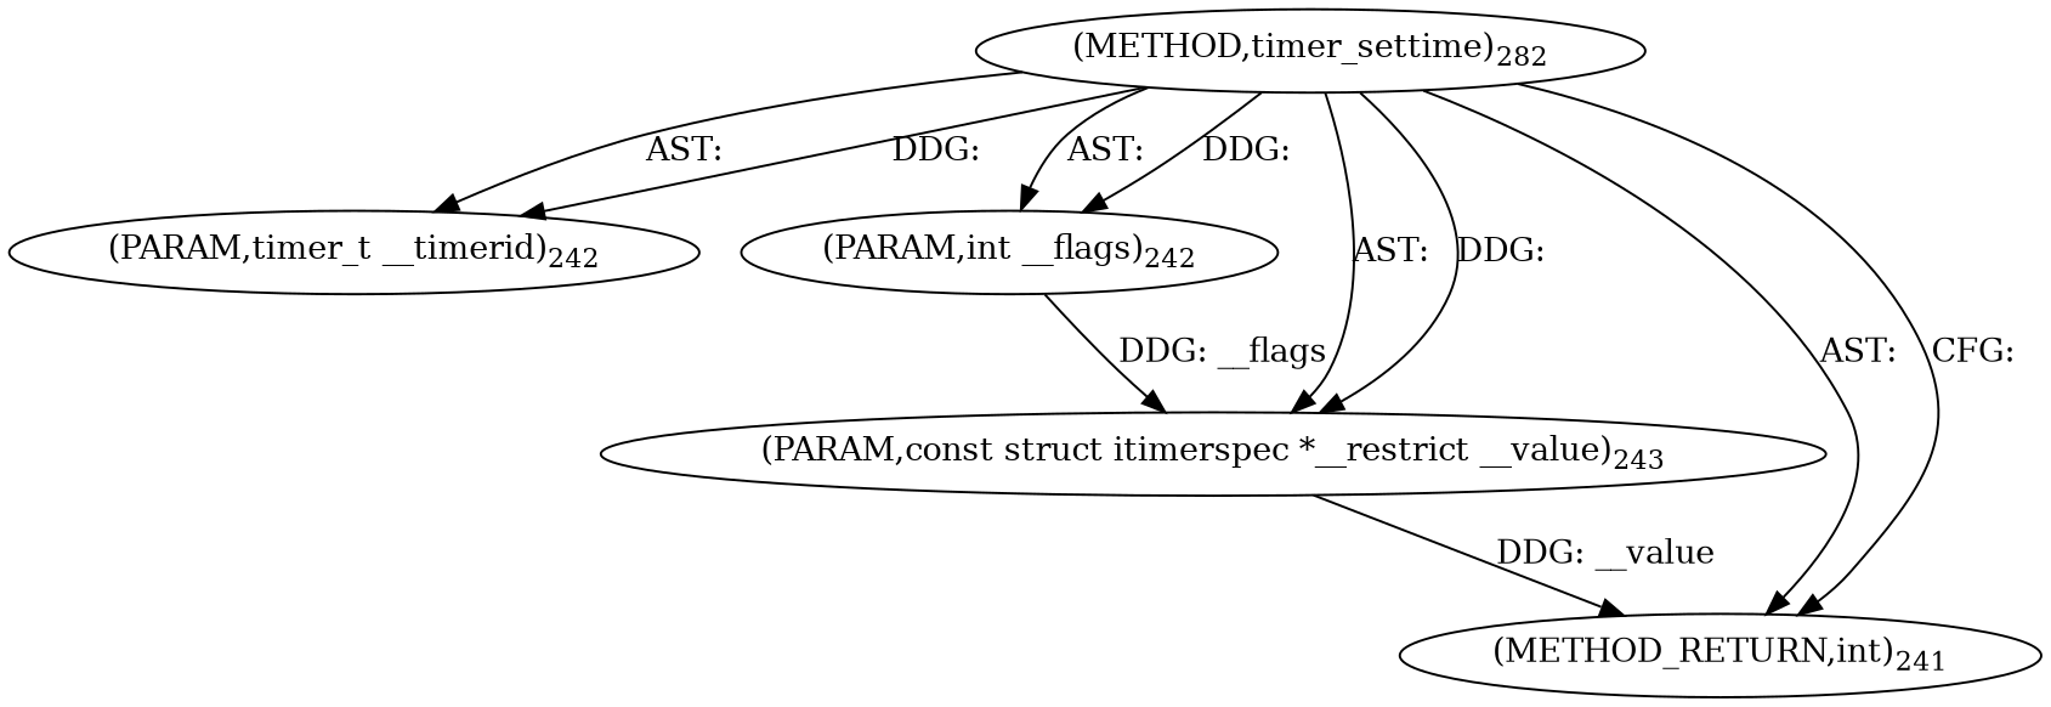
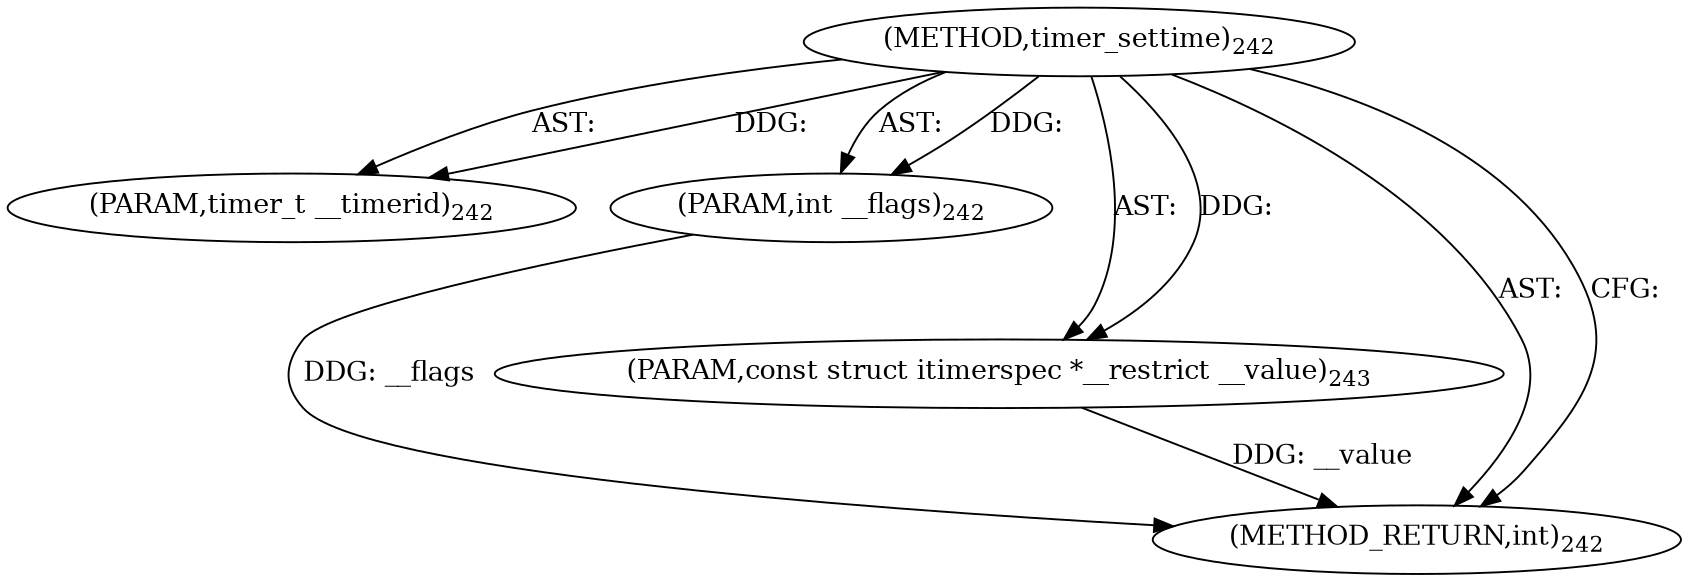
  digraph {
-   n1 [label=<(METHOD,timer_settime)<SUB>282</SUB>>]
+   n1 [label=<(METHOD,timer_settime)<SUB>242</SUB>>]
    n2 [label=<(PARAM,timer_t __timerid)<SUB>242</SUB>>]
    n3 [label=<(PARAM,int __flags)<SUB>242</SUB>>]
    n4 [label=<(PARAM,const struct itimerspec *__restrict __value)<SUB>243</SUB>>]
-   n5 [label=<(METHOD_RETURN,int)<SUB>241</SUB>>]
+   n5 [label=<(METHOD_RETURN,int)<SUB>242</SUB>>]
    n1 -> n2 [label="AST: "]
    n1 -> n2 [label="DDG: "]
    n1 -> n3 [label="AST: "]
    n1 -> n3 [label="DDG: "]
    n1 -> n4 [label="AST: "]
    n1 -> n4 [label="DDG: "]
    n1 -> n5 [label="AST: "]
    n1 -> n5 [label="CFG: "]
-   n3 -> n4 [label="DDG: __flags"]
+   n3 -> n5 [label="DDG: __flags"]
    n4 -> n5 [label="DDG: __value"]
  }
